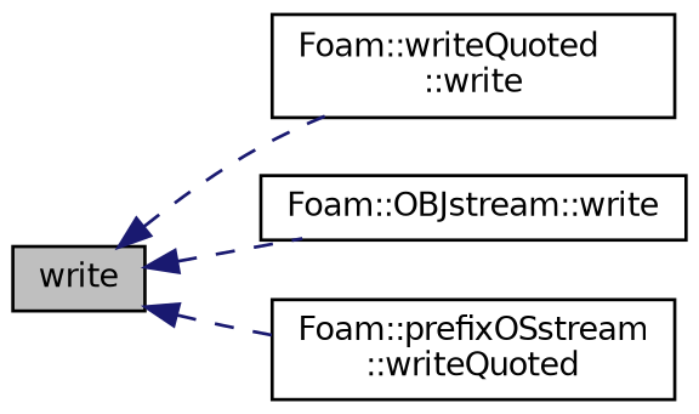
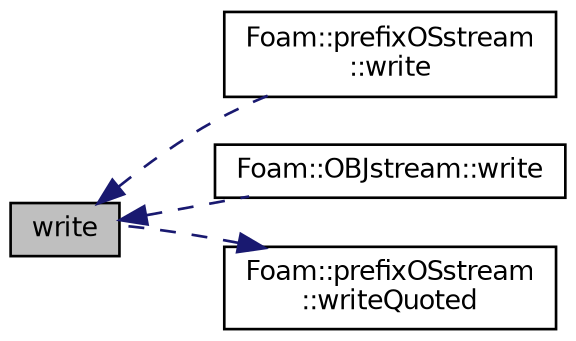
  digraph {
    rankdir=LR
    node [color=black fontname=Helvetica fontsize=10 shape=record]
    edge [color=midnightblue dir=back fontname=Helvetica fontsize=10 labelfontname=Helvetica labelfontsize=10 style=dashed]
    n1 [fillcolor=grey75 fontcolor=black height=0.2 label=write style=filled width=0.4]
-   n2 [height=0.2 label="Foam::writeQuoted\l::write" width=0.4]
+   n2 [height=0.2 label="Foam::prefixOSstream\l::write" width=0.4]
    n3 [height=0.2 label="Foam::OBJstream::write" width=0.4]
    n4 [height=0.2 label="Foam::prefixOSstream\l::writeQuoted" width=0.4]
    n1 -> n2
    n1 -> n3
-   n1 -> n4
+   n4 -> n1
  }
